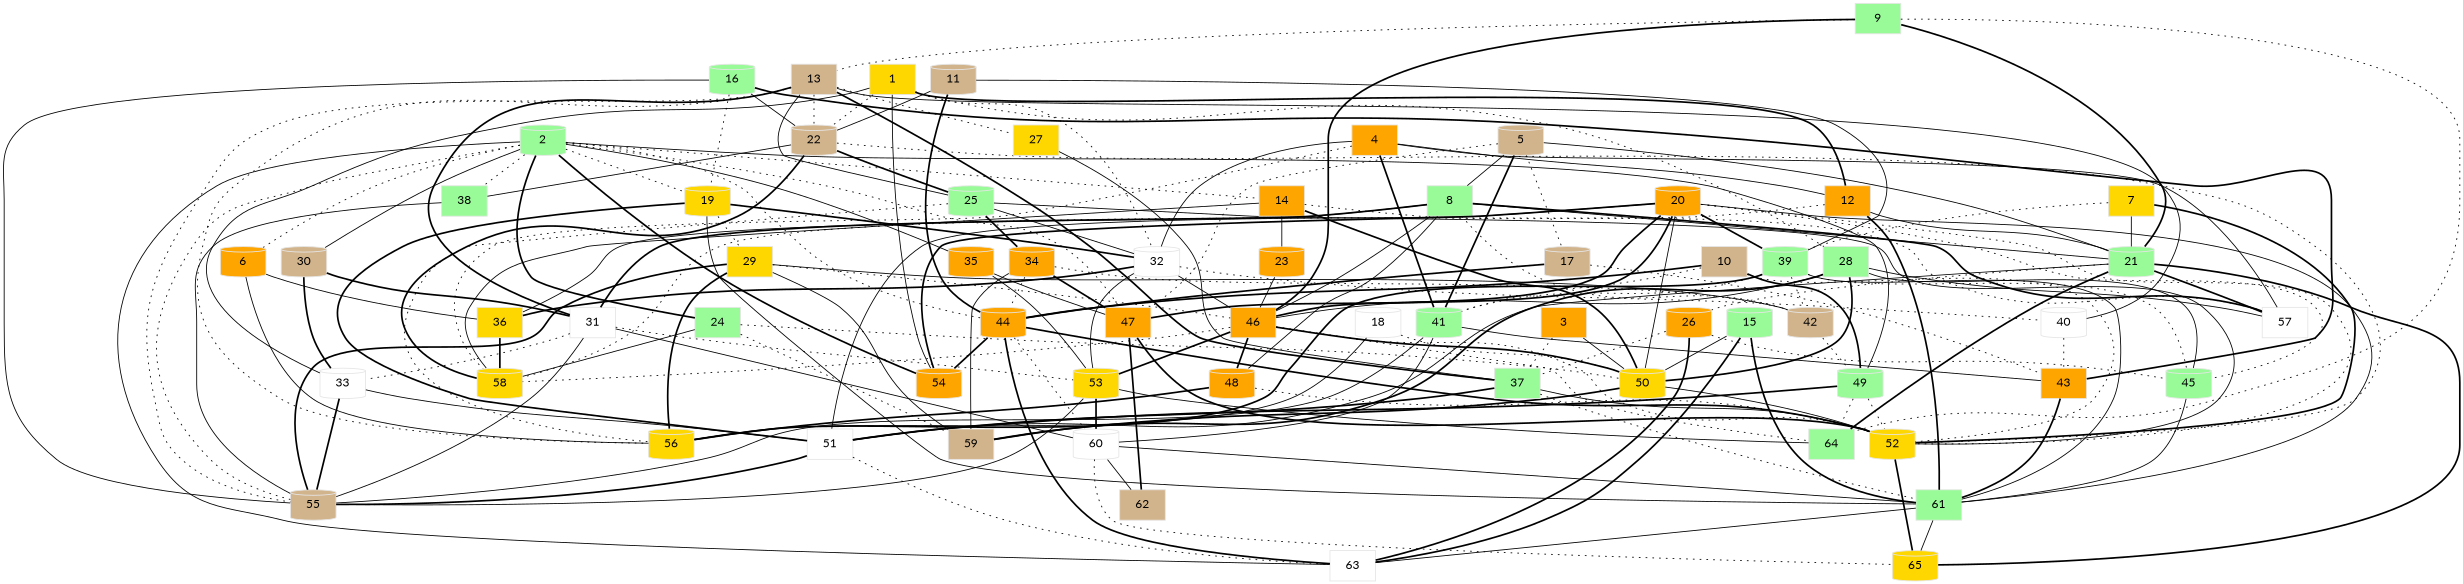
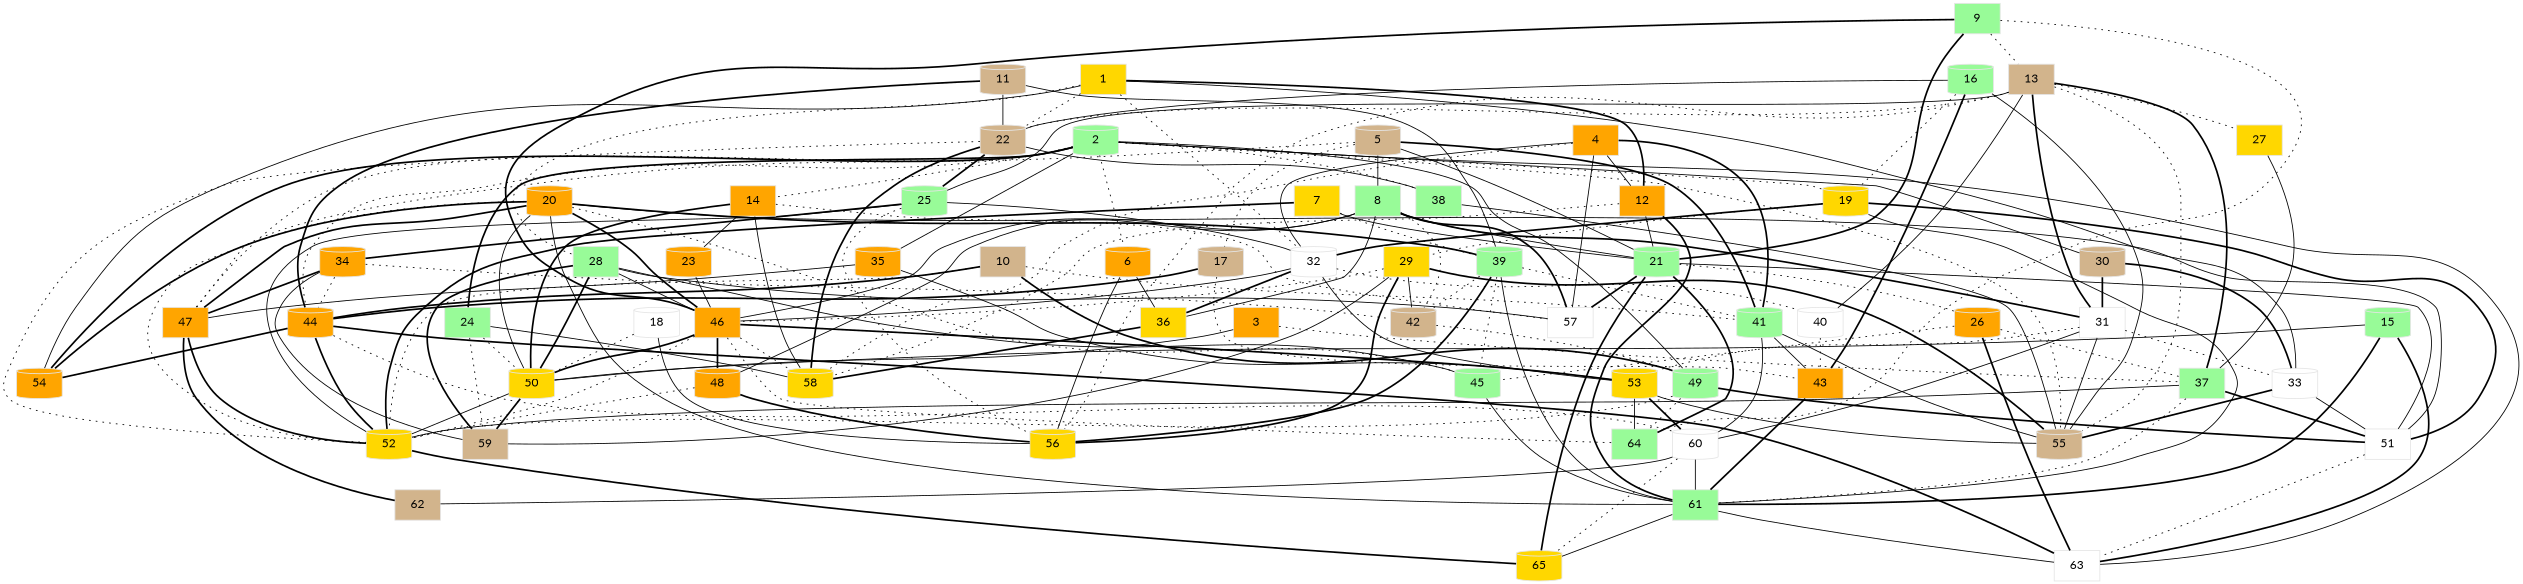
  graph {
    fontname=Lato
    node [color=gray90 fillcolor=palegreen fontname=Lato shape=cylinder style=filled]
    edge [fontname=Lato style=solid weight=1.0]
    1 [fillcolor=gold shape=box]
    12 [fillcolor=orange shape=box]
    22 [fillcolor=tan]
    28 [shape=box]
    32 [fillcolor=white]
    33 [fillcolor=white]
    54 [fillcolor=orange]
    58 [fillcolor=gold]
    21
    61 [shape=box]
    38 [shape=box]
    52 [fillcolor=gold]
    25
    50 [fillcolor=gold]
    57 [fillcolor=white shape=box]
    46 [fillcolor=orange shape=box]
    45
    59 [fillcolor=tan shape=box]
    36 [fillcolor=gold shape=box]
    40 [fillcolor=white]
    53 [fillcolor=gold]
    55 [fillcolor=tan]
    51 [fillcolor=white shape=box]
    2
    6 [fillcolor=orange]
    14 [fillcolor=orange shape=box]
    19 [fillcolor=gold]
    24 [shape=box]
    30 [fillcolor=tan]
    35 [fillcolor=orange]
    44 [fillcolor=orange]
    47 [fillcolor=orange shape=box]
    49
    63 [fillcolor=white shape=box]
    56 [fillcolor=gold]
    23 [fillcolor=orange]
    29 [fillcolor=gold shape=box]
    31 [fillcolor=white shape=box]
    60 [fillcolor=white]
    62 [fillcolor=tan shape=box]
    64 [shape=box]
    3 [fillcolor=orange shape=box]
    37 [shape=box]
    4 [fillcolor=orange shape=box]
    41
    43 [fillcolor=orange shape=box]
    5 [fillcolor=tan]
    8 [shape=box]
    17 [fillcolor=tan]
    42 [fillcolor=tan]
    48 [fillcolor=orange]
    26 [fillcolor=orange]
    65 [fillcolor=gold]
    7 [fillcolor=gold shape=box]
    39
    9 [shape=box]
    13 [fillcolor=tan shape=box]
    27 [fillcolor=gold shape=box]
    10 [fillcolor=tan shape=box]
    11 [fillcolor=tan]
    34 [fillcolor=orange]
    15
    16
    18 [fillcolor=white]
    20 [fillcolor=orange]
    1 -- 12 [style=bold]
    1 -- 22 [style=dotted]
    1 -- 28 [style=dotted]
    1 -- 32 [style=dotted]
    1 -- 33
    1 -- 54
    12 -- 58 [style=dotted]
    12 -- 21
    12 -- 61 [style=bold]
    22 -- 58 [style=bold]
    22 -- 38
    22 -- 52 [style=dotted]
    22 -- 25 [style=bold]
    28 -- 50 [style=bold]
    28 -- 57
    28 -- 46
    28 -- 45
    28 -- 59 [style=bold]
    32 -- 46
    32 -- 36 [style=bold]
    32 -- 40 [style=dotted]
    32 -- 53
    33 -- 55 [style=bold]
    33 -- 51
    21 -- 57 [style=bold]
    21 -- 51
    21 -- 64 [style=bold]
    21 -- 26 [style=dotted]
    21 -- 65 [style=bold]
    61 -- 63
    61 -- 65
    38 -- 55
    52 -- 65 [style=bold]
    25 -- 32
    25 -- 52
    25 -- 56 [style=dotted]
    25 -- 34 [style=bold]
    50 -- 52
    50 -- 59 [style=bold]
    46 -- 58 [style=dotted]
    46 -- 52 [style=dotted]
    46 -- 50 [style=bold]
    46 -- 53 [style=bold]
    46 -- 64 [style=dotted]
    46 -- 48 [style=bold]
    45 -- 61
    36 -- 58 [style=bold]
    40 -- 43 [style=dotted]
    53 -- 55
    53 -- 60 [style=bold]
    53 -- 64
-   51 -- 55 [style=bold]
    51 -- 63 [style=dotted]
    2 -- 54 [style=bold]
    2 -- 38 [style=dotted]
    2 -- 55 [style=dotted]
    2 -- 6 [style=dotted]
    2 -- 14 [style=dotted]
    2 -- 19 [style=dotted]
    2 -- 24 [style=bold]
    2 -- 30
    2 -- 35
    2 -- 44 [style=dotted]
    2 -- 47 [style=dotted]
    2 -- 49
    2 -- 63
    6 -- 36
    6 -- 56
    14 -- 58
    14 -- 50 [style=bold]
    14 -- 57 [style=dotted]
    14 -- 23
    19 -- 32 [style=bold]
    19 -- 61
    19 -- 51 [style=bold]
    19 -- 29 [style=dotted]
    24 -- 58
    24 -- 50 [style=dotted]
    24 -- 59 [style=dotted]
    30 -- 33 [style=bold]
    30 -- 31 [style=bold]
    35 -- 53
    35 -- 47
    44 -- 54 [style=bold]
    44 -- 52 [style=bold]
    44 -- 63 [style=bold]
    44 -- 60 [style=dotted]
    47 -- 52 [style=bold weight=2.0]
    47 -- 62 [style=bold]
    49 -- 52 [style=dotted]
    49 -- 51 [style=bold]
    49 -- 64 [style=dotted]
    23 -- 46
    29 -- 46 [style=dotted]
    29 -- 59
    29 -- 55 [style=bold]
    29 -- 56 [style=bold]
    29 -- 42
    31 -- 33 [style=dotted]
    31 -- 53 [style=dotted]
    31 -- 55
    31 -- 60
    60 -- 61
    60 -- 62
    60 -- 65 [style=dotted]
    3 -- 50
    3 -- 37 [style=dotted]
    37 -- 61 [style=dotted]
    37 -- 52
    37 -- 51 [style=bold]
    4 -- 12
    4 -- 32
    4 -- 58 [style=dotted]
    4 -- 57
    4 -- 41 [style=bold]
    41 -- 55
    41 -- 60
    41 -- 43
    43 -- 61 [style=bold]
    5 -- 21
    5 -- 47 [style=dotted]
    5 -- 41 [style=bold]
    5 -- 8
    5 -- 17 [style=dotted]
    8 -- 21
    8 -- 57 [style=bold]
    8 -- 46
    8 -- 36
    8 -- 31 [style=bold]
    8 -- 42 [style=dotted]
    8 -- 48
    17 -- 44 [style=bold]
    17 -- 43 [style=dotted]
    42 -- 49 [style=dotted]
    48 -- 52 [style=dotted]
    48 -- 56 [style=bold]
    26 -- 45 [style=dotted]
    26 -- 63 [style=bold]
    26 -- 37 [style=dotted]
    7 -- 21
    7 -- 52 [style=bold]
    7 -- 39 [style=dotted]
    39 -- 61
    39 -- 45 [style=dotted]
    39 -- 56 [style=bold]
    39 -- 41 [style=dotted]
    39 -- 42 [style=dotted]
    9 -- 21 [style=bold]
    9 -- 46 [style=bold]
    9 -- 64 [style=dotted]
    9 -- 13 [style=dotted]
    13 -- 22 [style=dotted]
    13 -- 25
    13 -- 40
    13 -- 55 [style=dotted]
    13 -- 56 [style=dotted]
    13 -- 31 [style=bold]
    13 -- 37 [style=bold]
    13 -- 27 [style=dotted]
    27 -- 37
    10 -- 52 [style=dotted]
    10 -- 44 [style=bold]
    10 -- 49 [style=bold]
    10 -- 41 [style=dotted]
    11 -- 22
    11 -- 44 [style=bold]
    11 -- 39
    34 -- 59
    34 -- 44 [style=dotted]
    34 -- 47 [style=bold]
    34 -- 42 [style=dotted]
    15 -- 61 [style=bold]
    15 -- 50
    15 -- 63 [style=bold]
    16 -- 22
    16 -- 55
    16 -- 19 [style=dotted]
    16 -- 43 [style=bold]
    18 -- 50 [style=dotted]
    18 -- 56
    20 -- 54 [style=bold]
    20 -- 61
    20 -- 52 [style=dotted]
    20 -- 50
    20 -- 46 [style=bold]
    20 -- 45 [style=dotted]
    20 -- 51
    20 -- 47 [style=bold]
    20 -- 39 [style=bold]
  }
